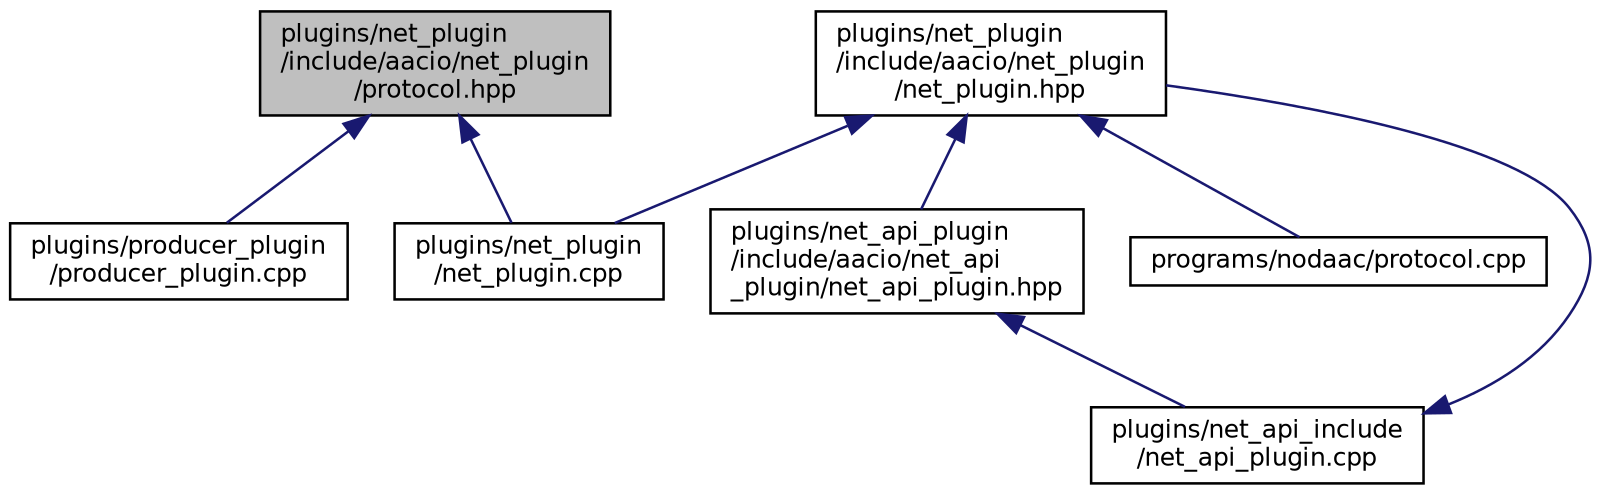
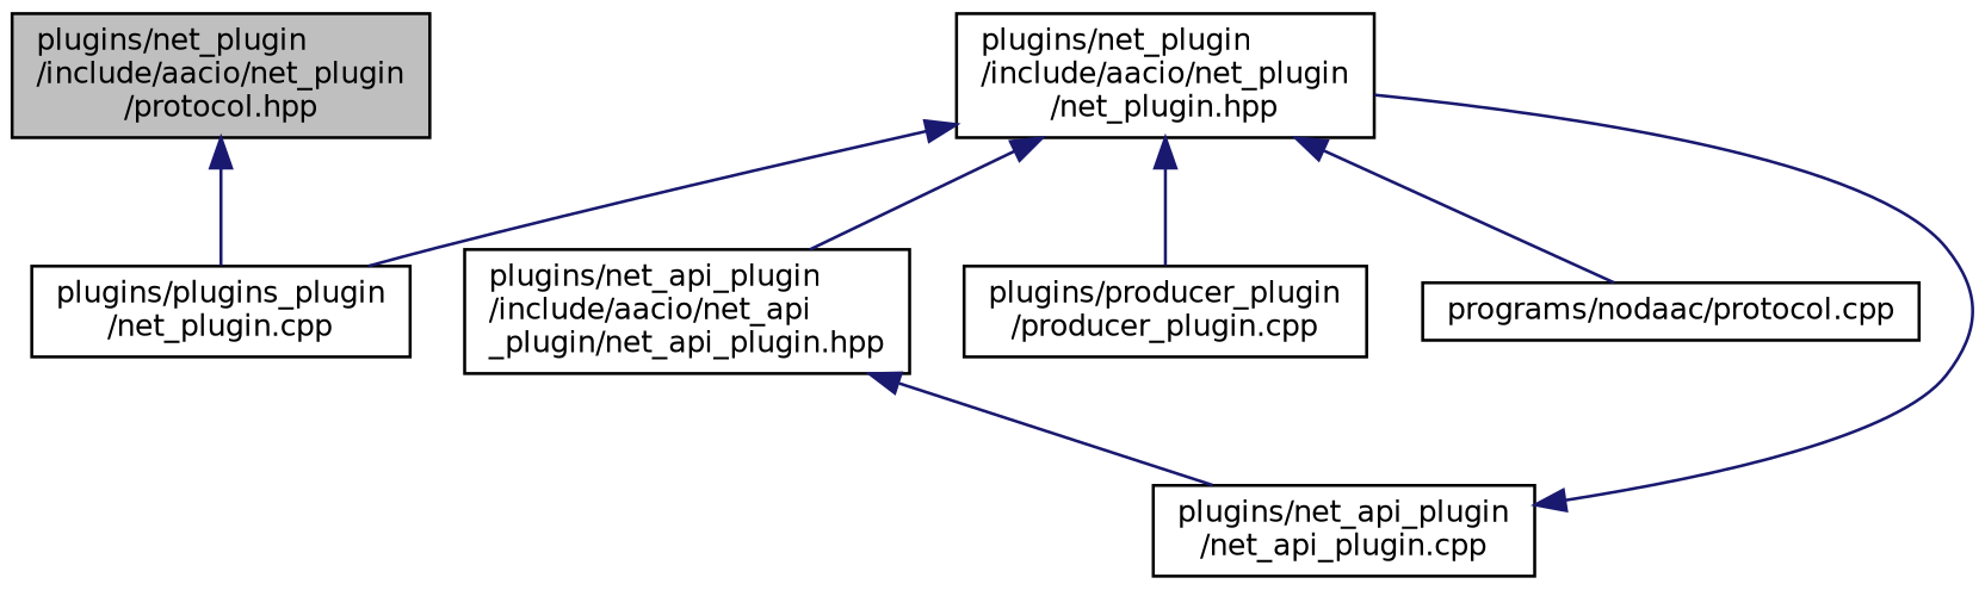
  digraph {
    node [color=black fillcolor=white fontname=Helvetica fontsize=10 shape=record style=filled]
    edge [color=midnightblue dir=back fontname=Helvetica fontsize=10 labelfontname=Helvetica labelfontsize=10 style=solid]
    n1 [fillcolor=grey75 fontcolor=black height=0.2 label="plugins/net_plugin\l/include/aacio/net_plugin\l/protocol.hpp" width=0.4]
-   n2 [height=0.2 label="plugins/net_plugin\l/net_plugin.cpp" width=0.4]
+   n2 [height=0.2 label="plugins/plugins_plugin\l/net_plugin.cpp" width=0.4]
    n3 [height=0.2 label="plugins/net_plugin\l/include/aacio/net_plugin\l/net_plugin.hpp" width=0.4]
    n4 [height=0.2 label="plugins/net_api_plugin\l/include/aacio/net_api\l_plugin/net_api_plugin.hpp" width=0.4]
    n5 [height=0.2 label="plugins/producer_plugin\l/producer_plugin.cpp" width=0.4]
    n6 [height=0.2 label="programs/nodaac/protocol.cpp" width=0.4]
-   n7 [height=0.2 label="plugins/net_api_include\l/net_api_plugin.cpp" width=0.4]
+   n7 [height=0.2 label="plugins/net_api_plugin\l/net_api_plugin.cpp" width=0.4]
    n1 -> n2
    n3 -> n2
    n3 -> n4
-   n1 -> n5
+   n3 -> n5
    n3 -> n6
    n4 -> n7
    n7 -> n3
  }
